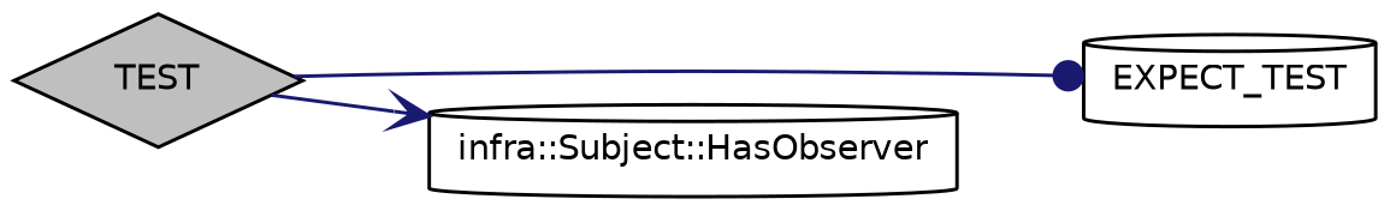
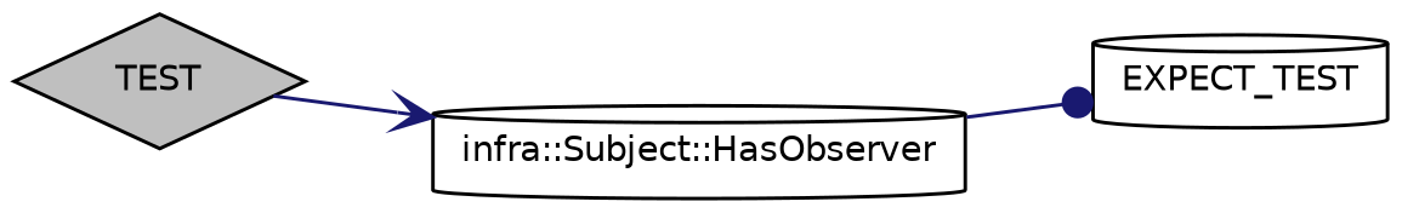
  digraph {
    rankdir=LR
    node [color=black fillcolor=white fontname=Helvetica fontsize=10 shape=cylinder style=filled]
    edge [color=midnightblue fontname=Helvetica fontsize=10 labelfontname=Helvetica labelfontsize=10 style=solid]
    n1 [fillcolor=grey75 fontcolor=black height=0.2 label=TEST shape=diamond width=0.4]
    n2 [height=0.2 label=EXPECT_TEST width=0.4]
    n3 [height=0.2 label="infra::Subject::HasObserver" width=0.4]
-   n1 -> n2 [arrowhead=dot]
+   n3 -> n2 [arrowhead=dot]
    n1 -> n3 [arrowhead=vee]
  }
